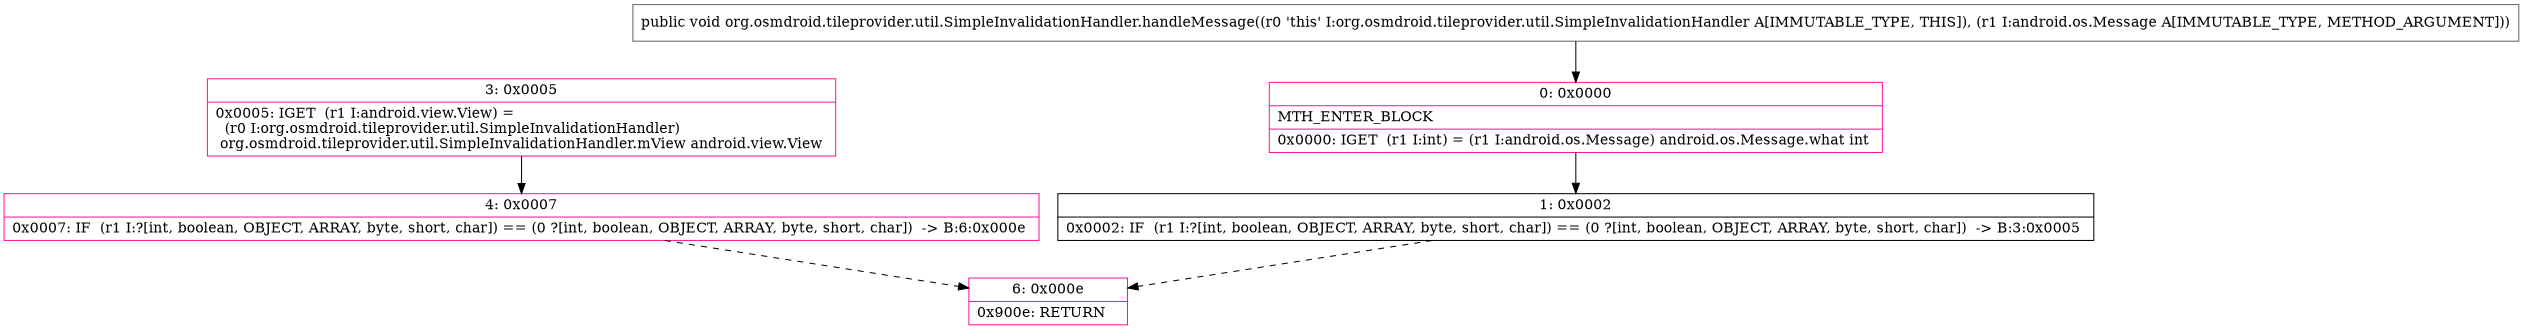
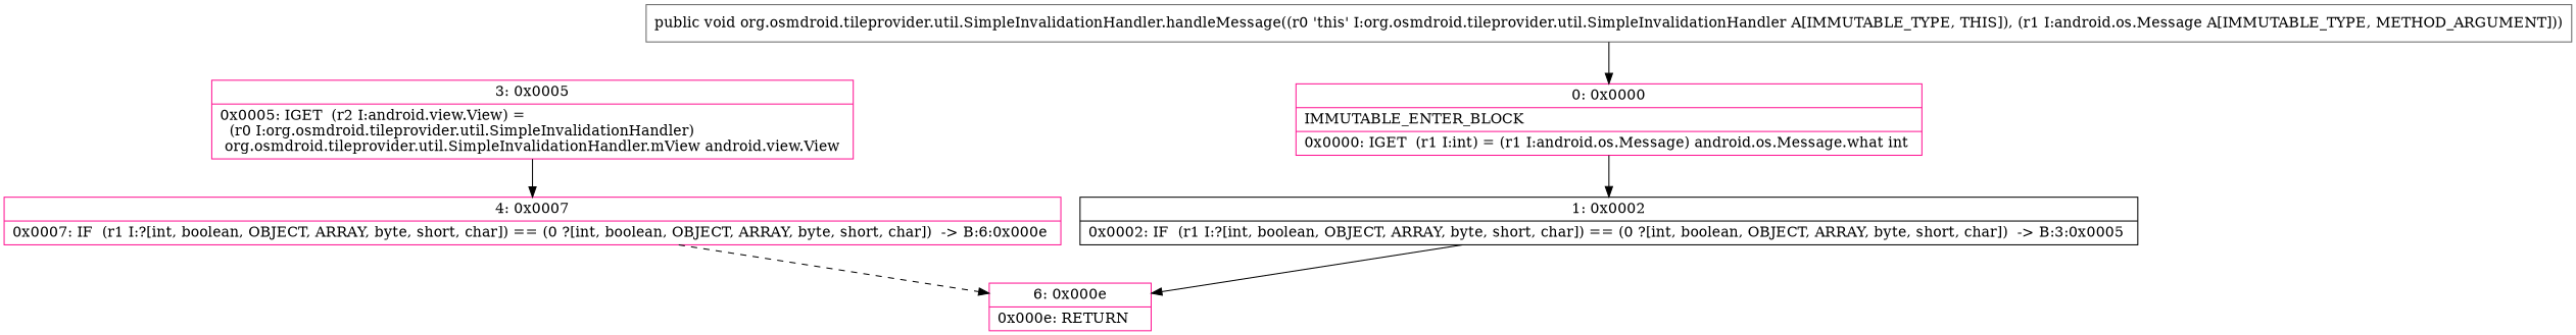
  digraph {
    node [color=deeppink shape=record]
    edge [color=black]
-   n1 [label="{0\:\ 0x0000|MTH_ENTER_BLOCK\l|0x0000: IGET  (r1 I:int) = (r1 I:android.os.Message) android.os.Message.what int \l}"]
+   n1 [label="{0\:\ 0x0000|IMMUTABLE_ENTER_BLOCK\l|0x0000: IGET  (r1 I:int) = (r1 I:android.os.Message) android.os.Message.what int \l}"]
    n2 [color=black label="{1\:\ 0x0002|0x0002: IF  (r1 I:?[int, boolean, OBJECT, ARRAY, byte, short, char]) == (0 ?[int, boolean, OBJECT, ARRAY, byte, short, char])  \-\> B:3:0x0005 \l}"]
-   n3 [label="{6\:\ 0x000e|0x900e: RETURN   \l}"]
-   n4 [label="{3\:\ 0x0005|0x0005: IGET  (r1 I:android.view.View) = \l  (r0 I:org.osmdroid.tileprovider.util.SimpleInvalidationHandler)\l org.osmdroid.tileprovider.util.SimpleInvalidationHandler.mView android.view.View \l}"]
+   n3 [label="{6\:\ 0x000e|0x000e: RETURN   \l}"]
+   n4 [label="{3\:\ 0x0005|0x0005: IGET  (r2 I:android.view.View) = \l  (r0 I:org.osmdroid.tileprovider.util.SimpleInvalidationHandler)\l org.osmdroid.tileprovider.util.SimpleInvalidationHandler.mView android.view.View \l}"]
    n5 [label="{4\:\ 0x0007|0x0007: IF  (r1 I:?[int, boolean, OBJECT, ARRAY, byte, short, char]) == (0 ?[int, boolean, OBJECT, ARRAY, byte, short, char])  \-\> B:6:0x000e \l}"]
    n6 [color=gray40 label="{public void org.osmdroid.tileprovider.util.SimpleInvalidationHandler.handleMessage((r0 'this' I:org.osmdroid.tileprovider.util.SimpleInvalidationHandler A[IMMUTABLE_TYPE, THIS]), (r1 I:android.os.Message A[IMMUTABLE_TYPE, METHOD_ARGUMENT])) }"]
    n1 -> n2
-   n2 -> n3 [style=dashed]
+   n2 -> n3 [style=solid]
    n4 -> n5
    n5 -> n3 [style=dashed]
    n6 -> n1
  }
